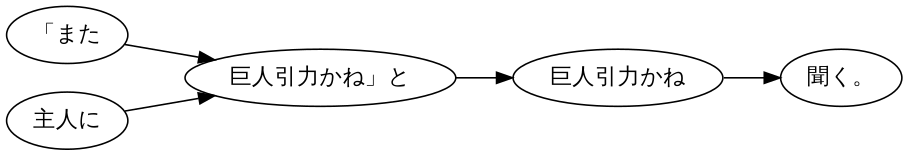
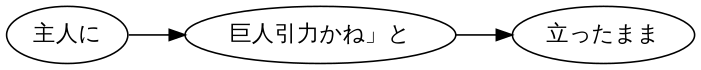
  digraph {
    fontname=Ubuntu
    rankdir=LR
    node [fontname=Ubuntu]
    edge [fontname=Ubuntu]
-   n1 [label="「また"]
    n2 [label="巨人引力かね」と"]
-   n3 [label="巨人引力かね"]
-   n4 [label="聞く。"]
+   n3 [label="立ったまま"]
    n5 [label="主人に"]
-   n1 -> n2
    n2 -> n3
-   n3 -> n4
    n5 -> n2
  }
